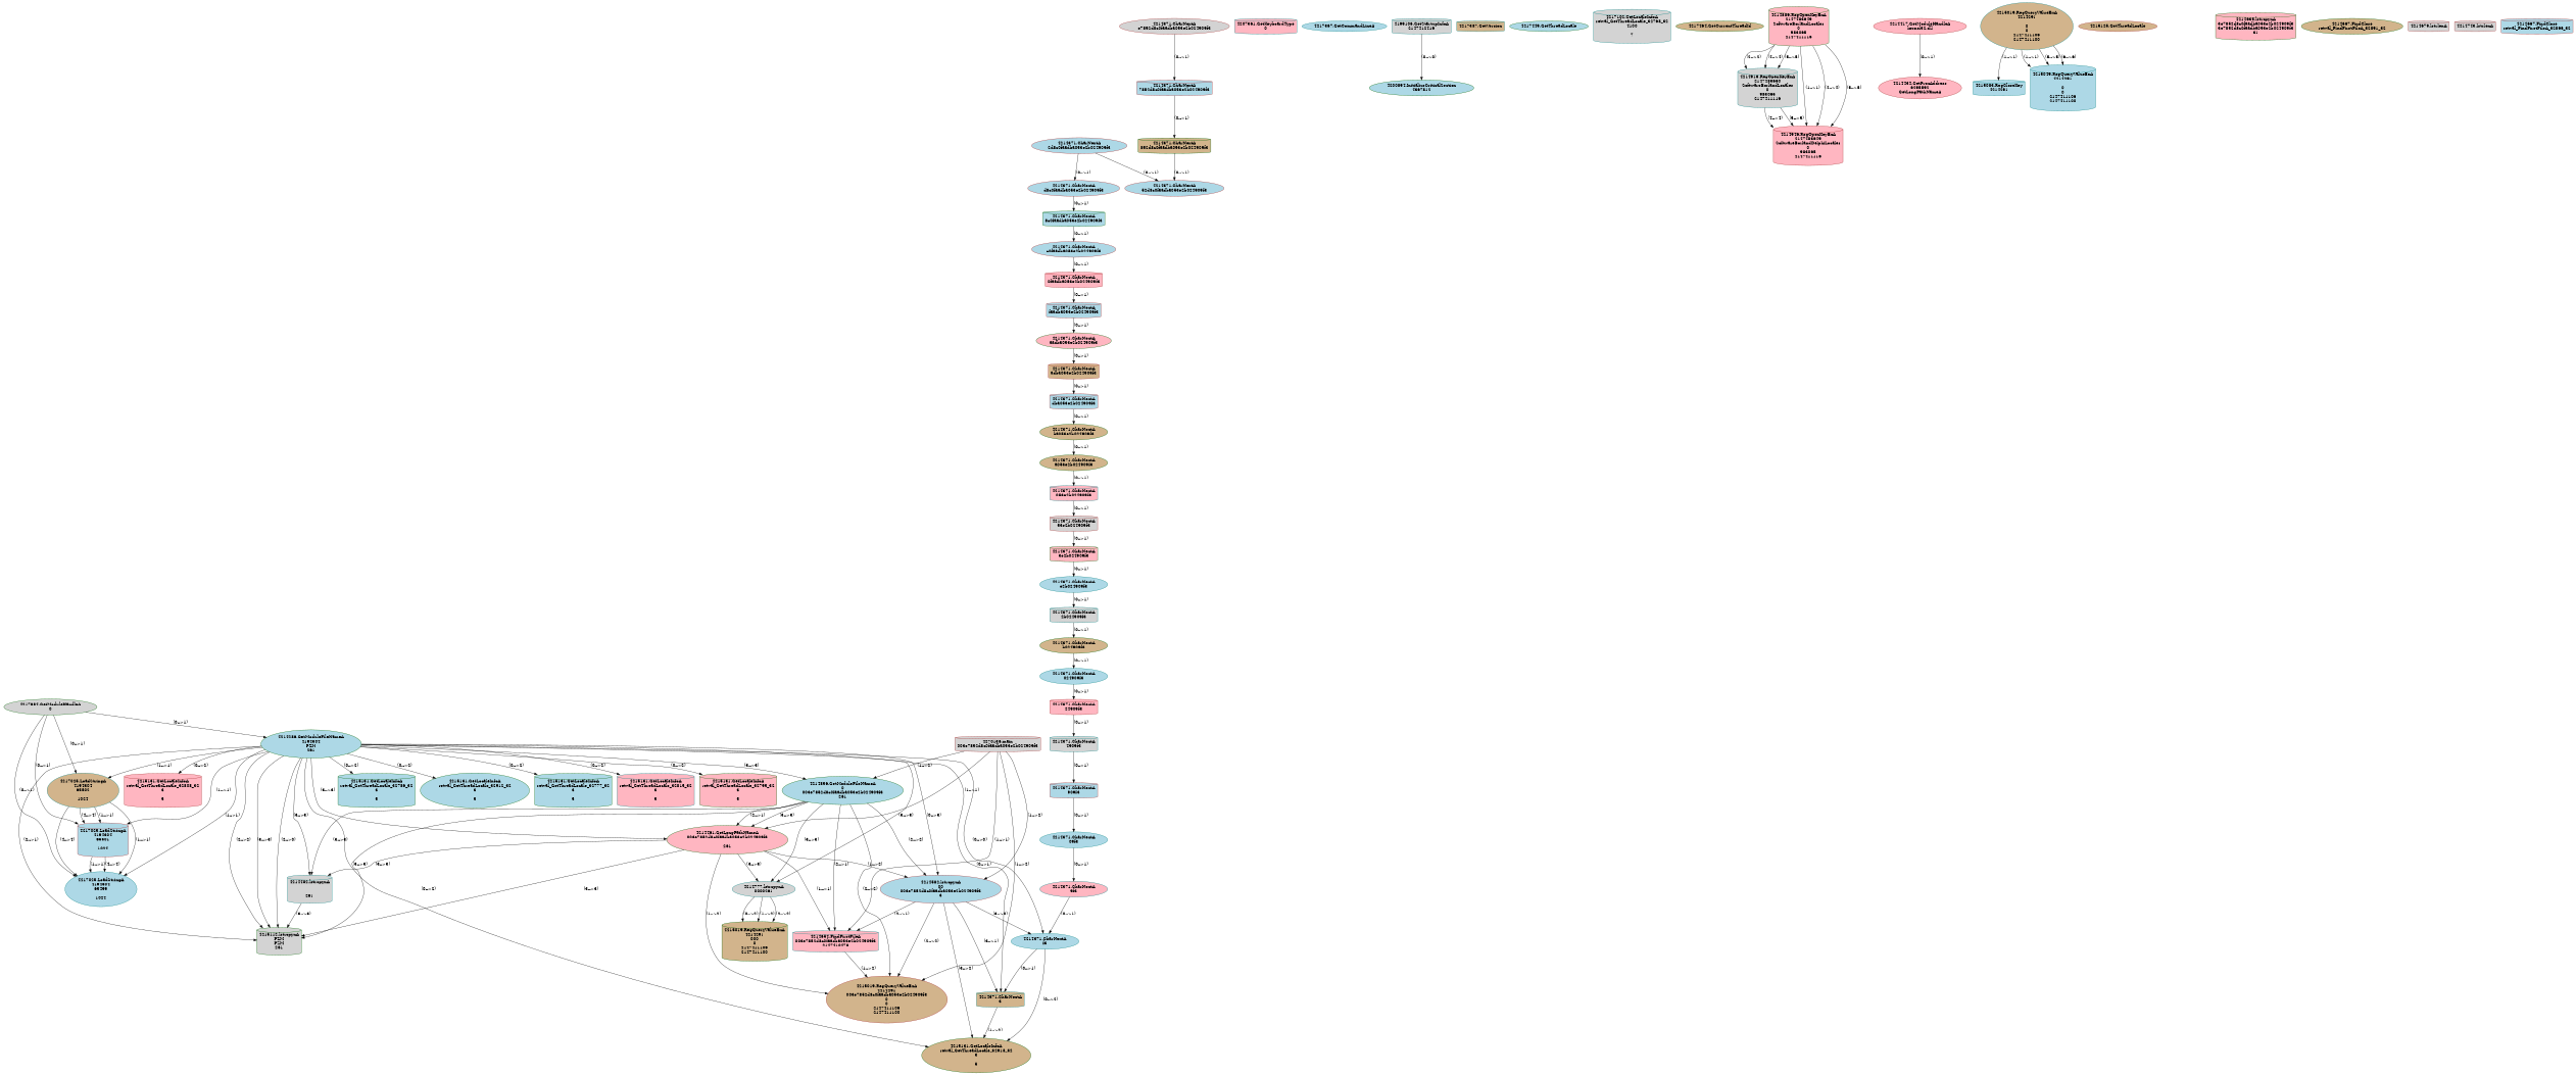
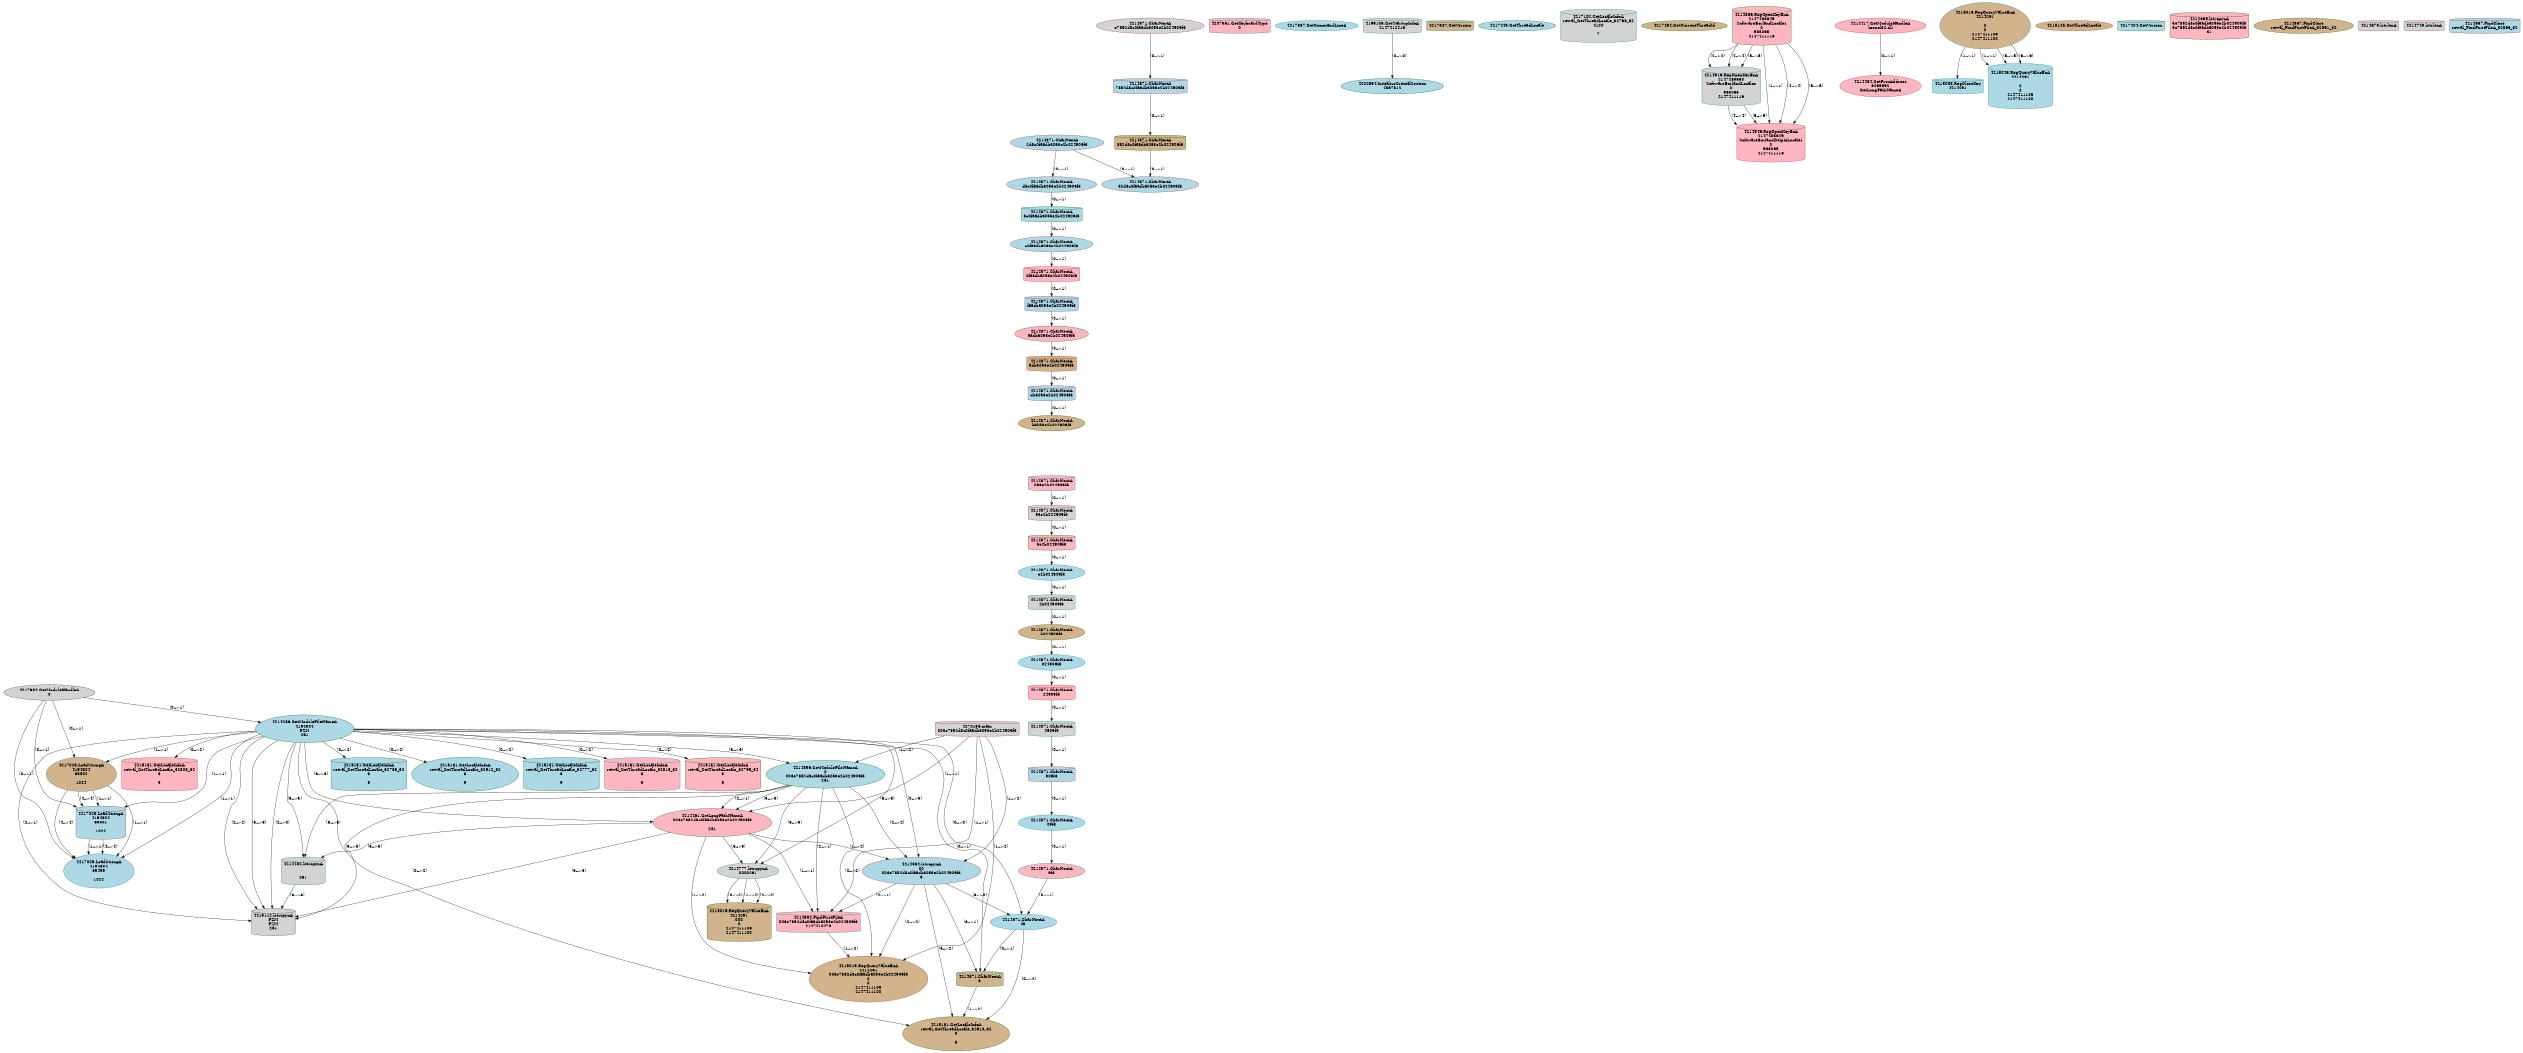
  digraph {
    node [color=brown fillcolor=lightblue shape=cylinder style=filled]
    n1 [fillcolor=lightgrey label="4270136.main\n003e7852d8c0faadba053e2b024909f3"]
    n2 [color=darkgreen label="4214856.GetModuleFileNameA\n0\n003e7852d8c0faadba053e2b024909f3\n261" shape=ellipse]
    n3 [color=darkgreen fillcolor=lightpink label="4214461.GetLongPathNameA\n003e7852d8c0faadba053e2b024909f3\n\n261" shape=ellipse]
    n4 [label="4214582.lstrcpynA\n00\n003e7852d8c0faadba053e2b024909f3\n3" shape=ellipse]
    n5 [color=teal fillcolor=lightpink label="4214654.FindFirstFileA\n003e7852d8c0faadba053e2b024909f3\n2147410478"]
    n6 [fillcolor=tan label="4215019.RegQueryValueExA\n4214291\n003e7852d8c0faadba053e2b024909f3\n0\n0\n2147411106\n2147411100" shape=ellipse]
    n7 [color=teal fillcolor=lightgrey label="4214482.lstrcpynA\n\n\n261"]
    n8 [color=darkgreen fillcolor=lightgrey label="4215112.lstrcpynA\nPZM\nPZM\n261"]
    n9 [color=teal fillcolor=lightgrey label="4214777.lstrcpynA\n0000261" shape=ellipse]
    n10 [color=teal label="4214371.CharNextA\nf3" shape=ellipse]
    n11 [color=teal fillcolor=tan label="4214371.CharNextA\n3"]
    n12 [color=darkgreen fillcolor=tan label="4215131.GetLocaleInfoA\nretval_GetThreadLocale_32918_32\n3\n\n5" shape=ellipse]
    n13 [color=darkgreen fillcolor=lightgrey label="4217684.GetModuleHandleA\n0" shape=ellipse]
    n14 [color=darkgreen label="4214286.GetModuleFileNameA\n4194304\nPZM\n261" shape=ellipse]
    n15 [color=teal fillcolor=tan label="4217025.LoadStringA\n4194304\n65502\n\n1024" shape=ellipse]
    n16 [label="4217025.LoadStringA\n4194304\n65501\n\n1024"]
    n17 [color=teal label="4217025.LoadStringA\n4194304\n65499\n\n1024" shape=ellipse]
    n18 [color=darkgreen label="4215131.GetLocaleInfoA\nretval_GetThreadLocale_32786_32\n3\n\n5"]
    n19 [color=darkgreen label="4215131.GetLocaleInfoA\nretval_GetThreadLocale_32912_32\n3\n\n5" shape=ellipse]
    n20 [color=darkgreen label="4215131.GetLocaleInfoA\nretval_GetThreadLocale_32777_32\n3\n\n5"]
    n21 [color=teal fillcolor=lightpink label="4215131.GetLocaleInfoA\nretval_GetThreadLocale_32815_32\n3\n\n5"]
    n22 [color=darkgreen fillcolor=lightpink label="4215131.GetLocaleInfoA\nretval_GetThreadLocale_32795_32\n3\n\n5"]
    n23 [fillcolor=lightpink label="4215131.GetLocaleInfoA\nretval_GetThreadLocale_32808_32\n3\n\n5"]
    n24 [color=teal fillcolor=lightpink label="4207361.GetKeyboardType\n0"]
    n25 [color=teal label="4217367.GetCommandLineA\n" shape=ellipse]
    n26 [color=teal fillcolor=lightgrey label="4199106.GetStartupInfoA\n2147412416"]
    n27 [color=darkgreen label="4200894.InitializeCriticalSection\n4367812" shape=ellipse]
    n28 [color=teal fillcolor=tan label="4217387.GetVersion\n"]
    n29 [color=darkgreen label="4217449.GetThreadLocale\n" shape=ellipse]
    n30 [color=teal fillcolor=lightgrey label="4217102.GetLocaleInfoA\nretval_GetThreadLocale_32768_32\n4100\n\n7"]
    n31 [color=darkgreen fillcolor=tan label="4217464.GetCurrentThreadId\n" shape=ellipse]
    n32 [color=darkgreen fillcolor=tan label="4215019.RegQueryValueExA\n4214291\n000\n0\n2147411106\n2147411100"]
    n33 [color=darkgreen fillcolor=lightpink label="4214886.RegOpenKeyExA\n2147483649\nSoftware\Borland\Locales\n0\n983065\n2147411116"]
    n34 [color=teal fillcolor=lightgrey label="4214916.RegOpenKeyExA\n2147483650\nSoftware\Borland\Locales\n0\n983065\n2147411116"]
    n35 [fillcolor=lightpink label="4214946.RegOpenKeyExA\n2147483649\nSoftware\Borland\Delphi\Locales\n0\n983065\n2147411116"]
    n36 [fillcolor=lightpink label="4214417.GetModuleHandleA\nkernel32.dll" shape=ellipse]
    n37 [fillcolor=lightpink label="4214434.GetProcAddress\n6295592\nGetLongPathNameA" shape=ellipse]
    n38 [color=teal fillcolor=tan label="4215019.RegQueryValueExA\n4214291\n\n0\n0\n2147411106\n2147411100" shape=ellipse]
    n39 [color=teal label="4215083.RegCloseKey\n4214291"]
    n40 [color=teal label="4215049.RegQueryValueExA\n4214291\n\n0\n0\n2147411106\n2147411100"]
    n41 [fillcolor=tan label="4215125.GetThreadLocale\n" shape=ellipse]
+   n42 [color=darkgreen label="4217404.GetVersion\n"]
    n43 [fillcolor=lightgrey label="4214371.CharNextA\ne7852d8c0faadba053e2b024909f3" shape=ellipse]
    n44 [label="4214371.CharNextA\n7852d8c0faadba053e2b024909f3"]
    n45 [color=darkgreen fillcolor=tan label="4214371.CharNextA\n852d8c0faadba053e2b024909f3"]
    n46 [label="4214371.CharNextA\n52d8c0faadba053e2b024909f3" shape=ellipse]
    n47 [label="4214371.CharNextA\n2d8c0faadba053e2b024909f3" shape=ellipse]
    n48 [label="4214371.CharNextA\nd8c0faadba053e2b024909f3" shape=ellipse]
    n49 [color=darkgreen label="4214371.CharNextA\n8c0faadba053e2b024909f3"]
    n50 [label="4214371.CharNextA\nc0faadba053e2b024909f3" shape=ellipse]
    n51 [fillcolor=lightpink label="4214371.CharNextA\n0faadba053e2b024909f3"]
    n52 [label="4214371.CharNextA\nfaadba053e2b024909f3"]
    n53 [color=darkgreen fillcolor=lightpink label="4214371.CharNextA\naadba053e2b024909f3" shape=ellipse]
    n54 [fillcolor=tan label="4214371.CharNextA\nadba053e2b024909f3"]
    n55 [label="4214371.CharNextA\ndba053e2b024909f3"]
    n56 [color=darkgreen fillcolor=tan label="4214371.CharNextA\nba053e2b024909f3" shape=ellipse]
-   n57 [color=darkgreen fillcolor=tan label="4214371.CharNextA\na053e2b024909f3" shape=ellipse]
    n58 [color=teal fillcolor=lightpink label="4214371.CharNextA\n053e2b024909f3"]
    n59 [fillcolor=lightgrey label="4214371.CharNextA\n53e2b024909f3"]
    n60 [color=darkgreen fillcolor=lightpink label="4214371.CharNextA\n3e2b024909f3"]
    n61 [color=teal label="4214371.CharNextA\ne2b024909f3" shape=ellipse]
    n62 [color=teal fillcolor=lightgrey label="4214371.CharNextA\n2b024909f3"]
    n63 [color=darkgreen fillcolor=tan label="4214371.CharNextA\nb024909f3" shape=ellipse]
    n64 [color=teal label="4214371.CharNextA\n024909f3" shape=ellipse]
    n65 [fillcolor=lightpink label="4214371.CharNextA\n24909f3"]
    n66 [color=teal fillcolor=lightgrey label="4214371.CharNextA\n4909f3"]
    n67 [label="4214371.CharNextA\n909f3"]
    n68 [color=teal label="4214371.CharNextA\n09f3" shape=ellipse]
    n69 [color=teal fillcolor=lightpink label="4214371.CharNextA\n9f3" shape=ellipse]
    n70 [color=darkgreen fillcolor=lightpink label="4214635.lstrcpynA\n3e7852d8c0faadba053e2b024909f3\n3e7852d8c0faadba053e2b024909f3\n31"]
    n71 [color=darkgreen fillcolor=tan label="4214667.FindClose\nretval_FindFirstFileA_32891_32" shape=ellipse]
    n72 [fillcolor=lightgrey label="4214679.lstrlenA\n"]
    n73 [fillcolor=lightgrey label="4214743.lstrlenA\n"]
    n74 [label="4214667.FindClose\nretval_FindFirstFileA_32866_32"]
    n1 -> n2 [label="(1-->2)"]
    n1 -> n3 [label="(1-->1)"]
    n1 -> n4 [label="(1-->2)"]
    n1 -> n5 [label="(1-->1)"]
    n1 -> n6 [label="(1-->2)"]
    n2 -> n3 [label="(2-->1)"]
    n2 -> n3 [label="(3-->3)"]
    n2 -> n4 [label="(2-->2)"]
    n2 -> n5 [label="(2-->1)"]
    n2 -> n6 [label="(2-->2)"]
    n2 -> n7 [label="(3-->3)"]
    n2 -> n8 [label="(3-->3)"]
    n2 -> n9 [label="(3-->3)"]
    n3 -> n4 [label="(1-->2)"]
    n3 -> n5 [label="(1-->1)"]
    n3 -> n6 [label="(1-->2)"]
    n3 -> n7 [label="(3-->3)"]
    n3 -> n8 [label="(3-->3)"]
    n3 -> n9 [label="(3-->3)"]
    n4 -> n5 [label="(2-->1)"]
    n4 -> n6 [label="(2-->2)"]
    n4 -> n10 [label="(3-->0)"]
    n4 -> n11 [label="(3-->1)"]
    n4 -> n12 [label="(3-->2)"]
    n5 -> n6 [label="(1-->2)"]
    n7 -> n8 [label="(3-->3)"]
    n9 -> n32 [label="(1-->2)"]
    n9 -> n32 [label="(2-->2)"]
    n9 -> n32 [label="(0-->2)"]
    n10 -> n11 [label="(0-->1)"]
    n10 -> n12 [label="(0-->2)"]
    n11 -> n12 [label="(1-->2)"]
    n13 -> n14 [label="(0-->1)"]
    n13 -> n15 [label="(0-->1)"]
    n13 -> n16 [label="(0-->1)"]
    n13 -> n17 [label="(0-->1)"]
    n14 -> n2 [label="(3-->3)"]
    n14 -> n3 [label="(3-->3)"]
    n14 -> n4 [label="(0-->3)"]
    n14 -> n7 [label="(3-->3)"]
    n14 -> n8 [label="(2-->1)"]
    n14 -> n8 [label="(2-->2)"]
    n14 -> n8 [label="(3-->3)"]
    n14 -> n8 [label="(2-->0)"]
    n14 -> n9 [label="(3-->3)"]
    n14 -> n10 [label="(0-->0)"]
    n14 -> n11 [label="(0-->1)"]
    n14 -> n12 [label="(0-->2)"]
    n14 -> n15 [label="(1-->1)"]
    n14 -> n16 [label="(1-->1)"]
    n14 -> n17 [label="(1-->1)"]
    n14 -> n18 [label="(0-->2)"]
    n14 -> n19 [label="(0-->2)"]
    n14 -> n20 [label="(0-->2)"]
    n14 -> n21 [label="(0-->2)"]
    n14 -> n22 [label="(0-->2)"]
    n14 -> n23 [label="(0-->2)"]
    n15 -> n16 [label="(1-->1)"]
    n15 -> n16 [label="(4-->4)"]
    n15 -> n17 [label="(1-->1)"]
    n15 -> n17 [label="(4-->4)"]
    n16 -> n17 [label="(1-->1)"]
    n16 -> n17 [label="(4-->4)"]
    n26 -> n27 [label="(0-->0)"]
    n33 -> n34 [label="(2-->2)"]
    n33 -> n34 [label="(4-->4)"]
    n33 -> n34 [label="(5-->5)"]
    n33 -> n35 [label="(1-->1)"]
    n33 -> n35 [label="(4-->4)"]
    n33 -> n35 [label="(5-->5)"]
    n34 -> n35 [label="(4-->4)"]
    n34 -> n35 [label="(5-->5)"]
    n36 -> n37 [label="(0-->1)"]
    n38 -> n39 [label="(1-->1)"]
    n38 -> n40 [label="(1-->1)"]
    n38 -> n40 [label="(5-->5)"]
    n38 -> n40 [label="(6-->6)"]
    n43 -> n44 [label="(0-->1)"]
    n44 -> n45 [label="(0-->1)"]
    n45 -> n46 [label="(0-->1)"]
    n47 -> n46 [label="(0-->1)"]
    n47 -> n48 [label="(0-->1)"]
    n48 -> n49 [label="(0-->1)"]
    n49 -> n50 [label="(0-->1)"]
    n50 -> n51 [label="(0-->1)"]
    n51 -> n52 [label="(0-->1)"]
    n52 -> n53 [label="(0-->1)"]
    n53 -> n54 [label="(0-->1)"]
    n54 -> n55 [label="(0-->1)"]
    n55 -> n56 [label="(0-->1)"]
-   n56 -> n57 [label="(0-->1)"]
-   n57 -> n58 [label="(0-->1)"]
    n58 -> n59 [label="(0-->1)"]
    n59 -> n60 [label="(0-->1)"]
    n60 -> n61 [label="(0-->1)"]
    n61 -> n62 [label="(0-->1)"]
    n62 -> n63 [label="(0-->1)"]
    n63 -> n64 [label="(0-->1)"]
    n64 -> n65 [label="(0-->1)"]
    n65 -> n66 [label="(0-->1)"]
    n66 -> n67 [label="(0-->1)"]
    n67 -> n68 [label="(0-->1)"]
    n68 -> n69 [label="(0-->1)"]
    n69 -> n10 [label="(0-->1)"]
  }
